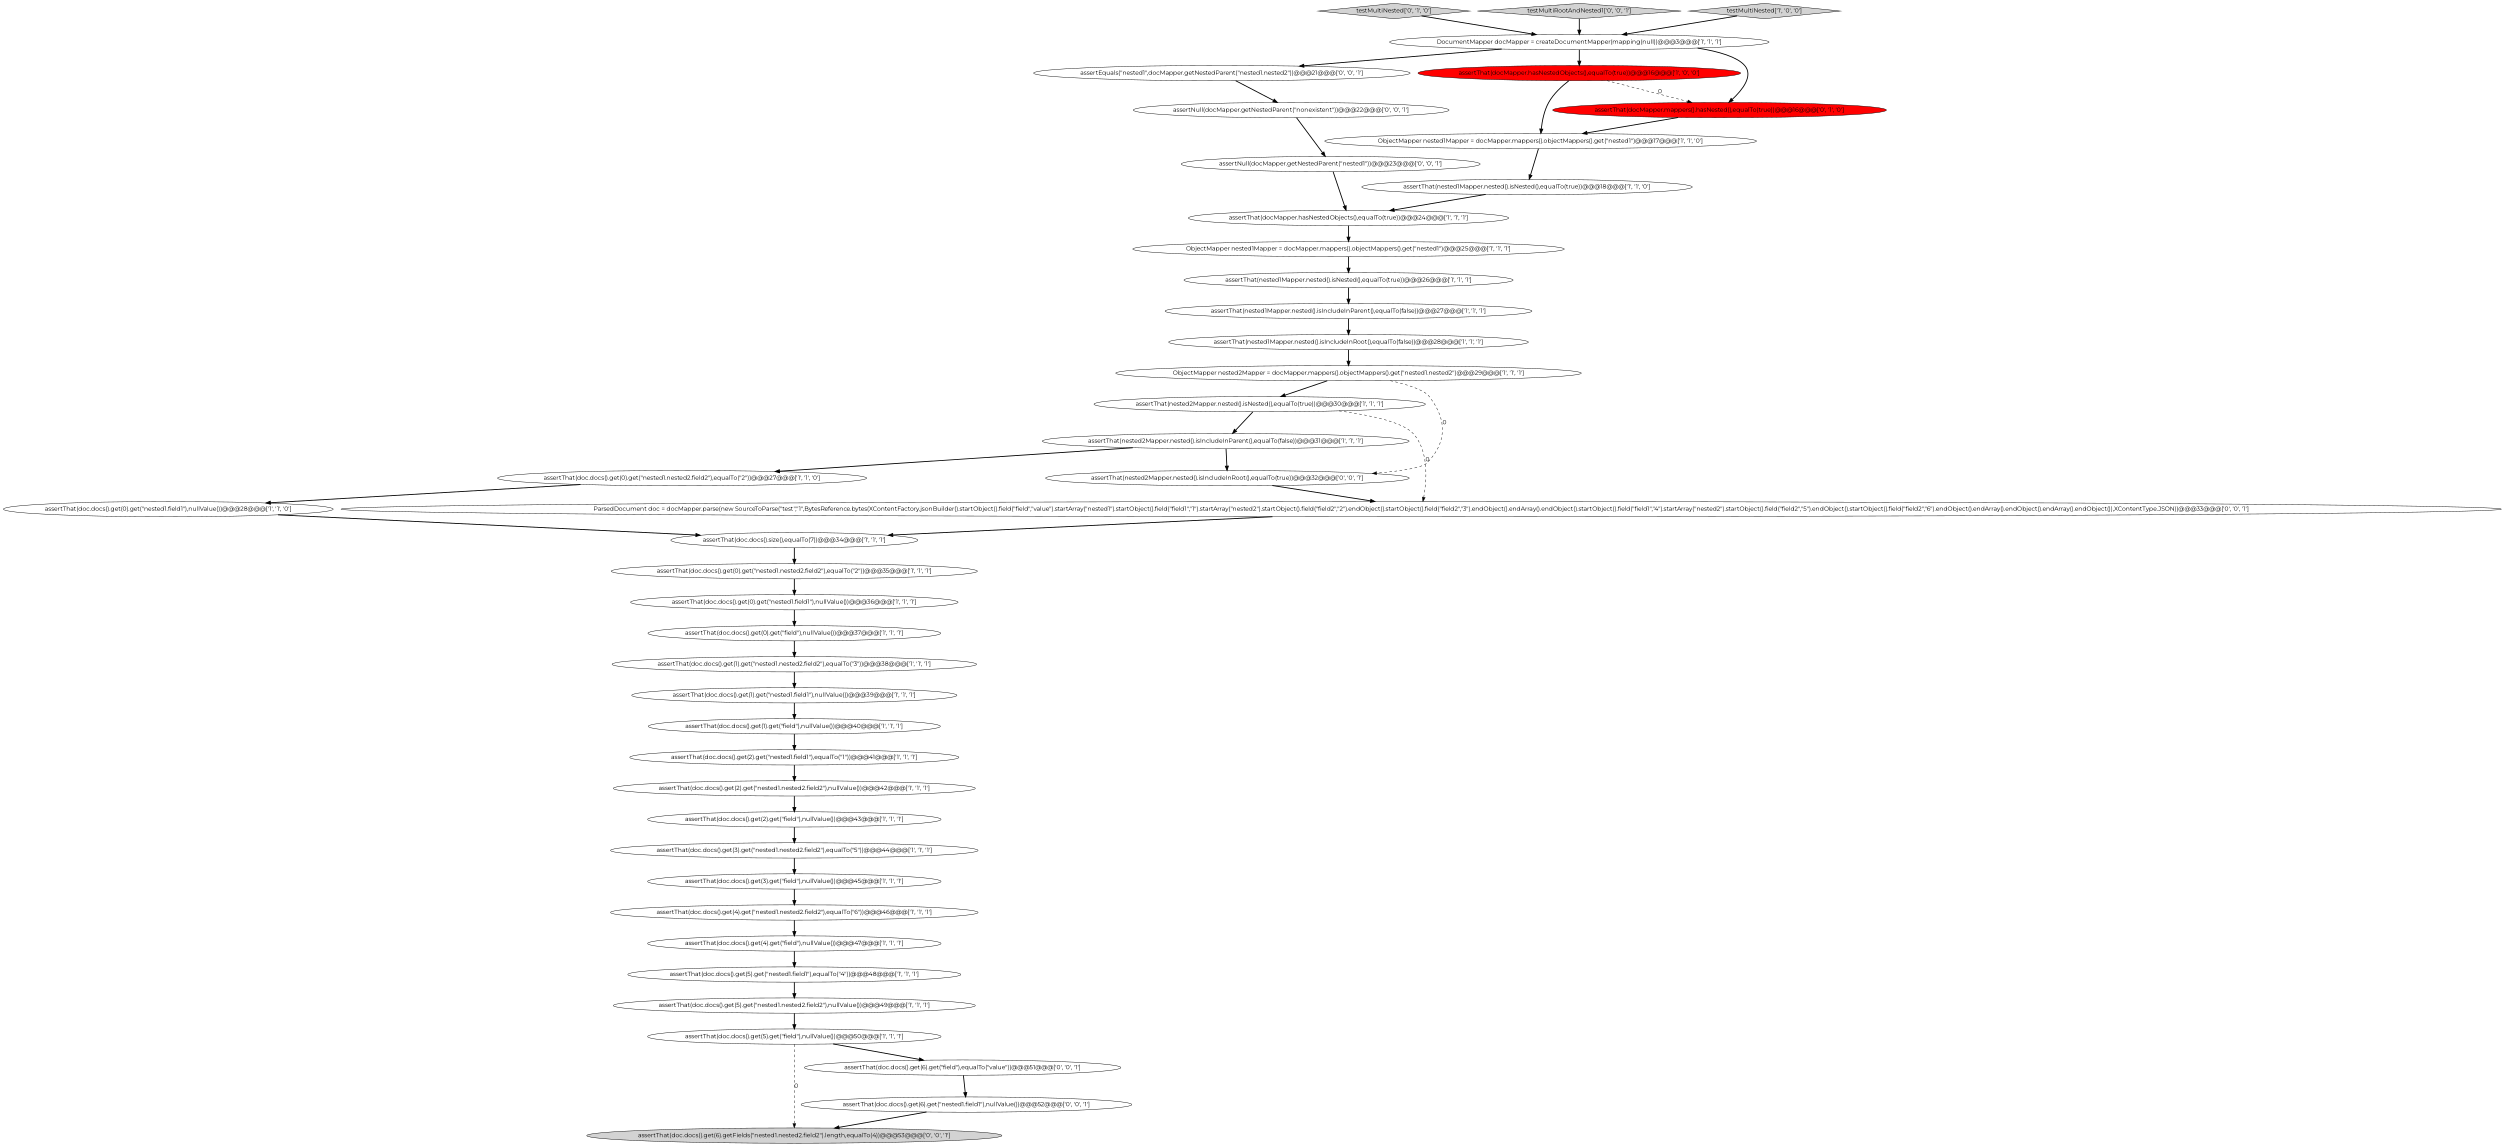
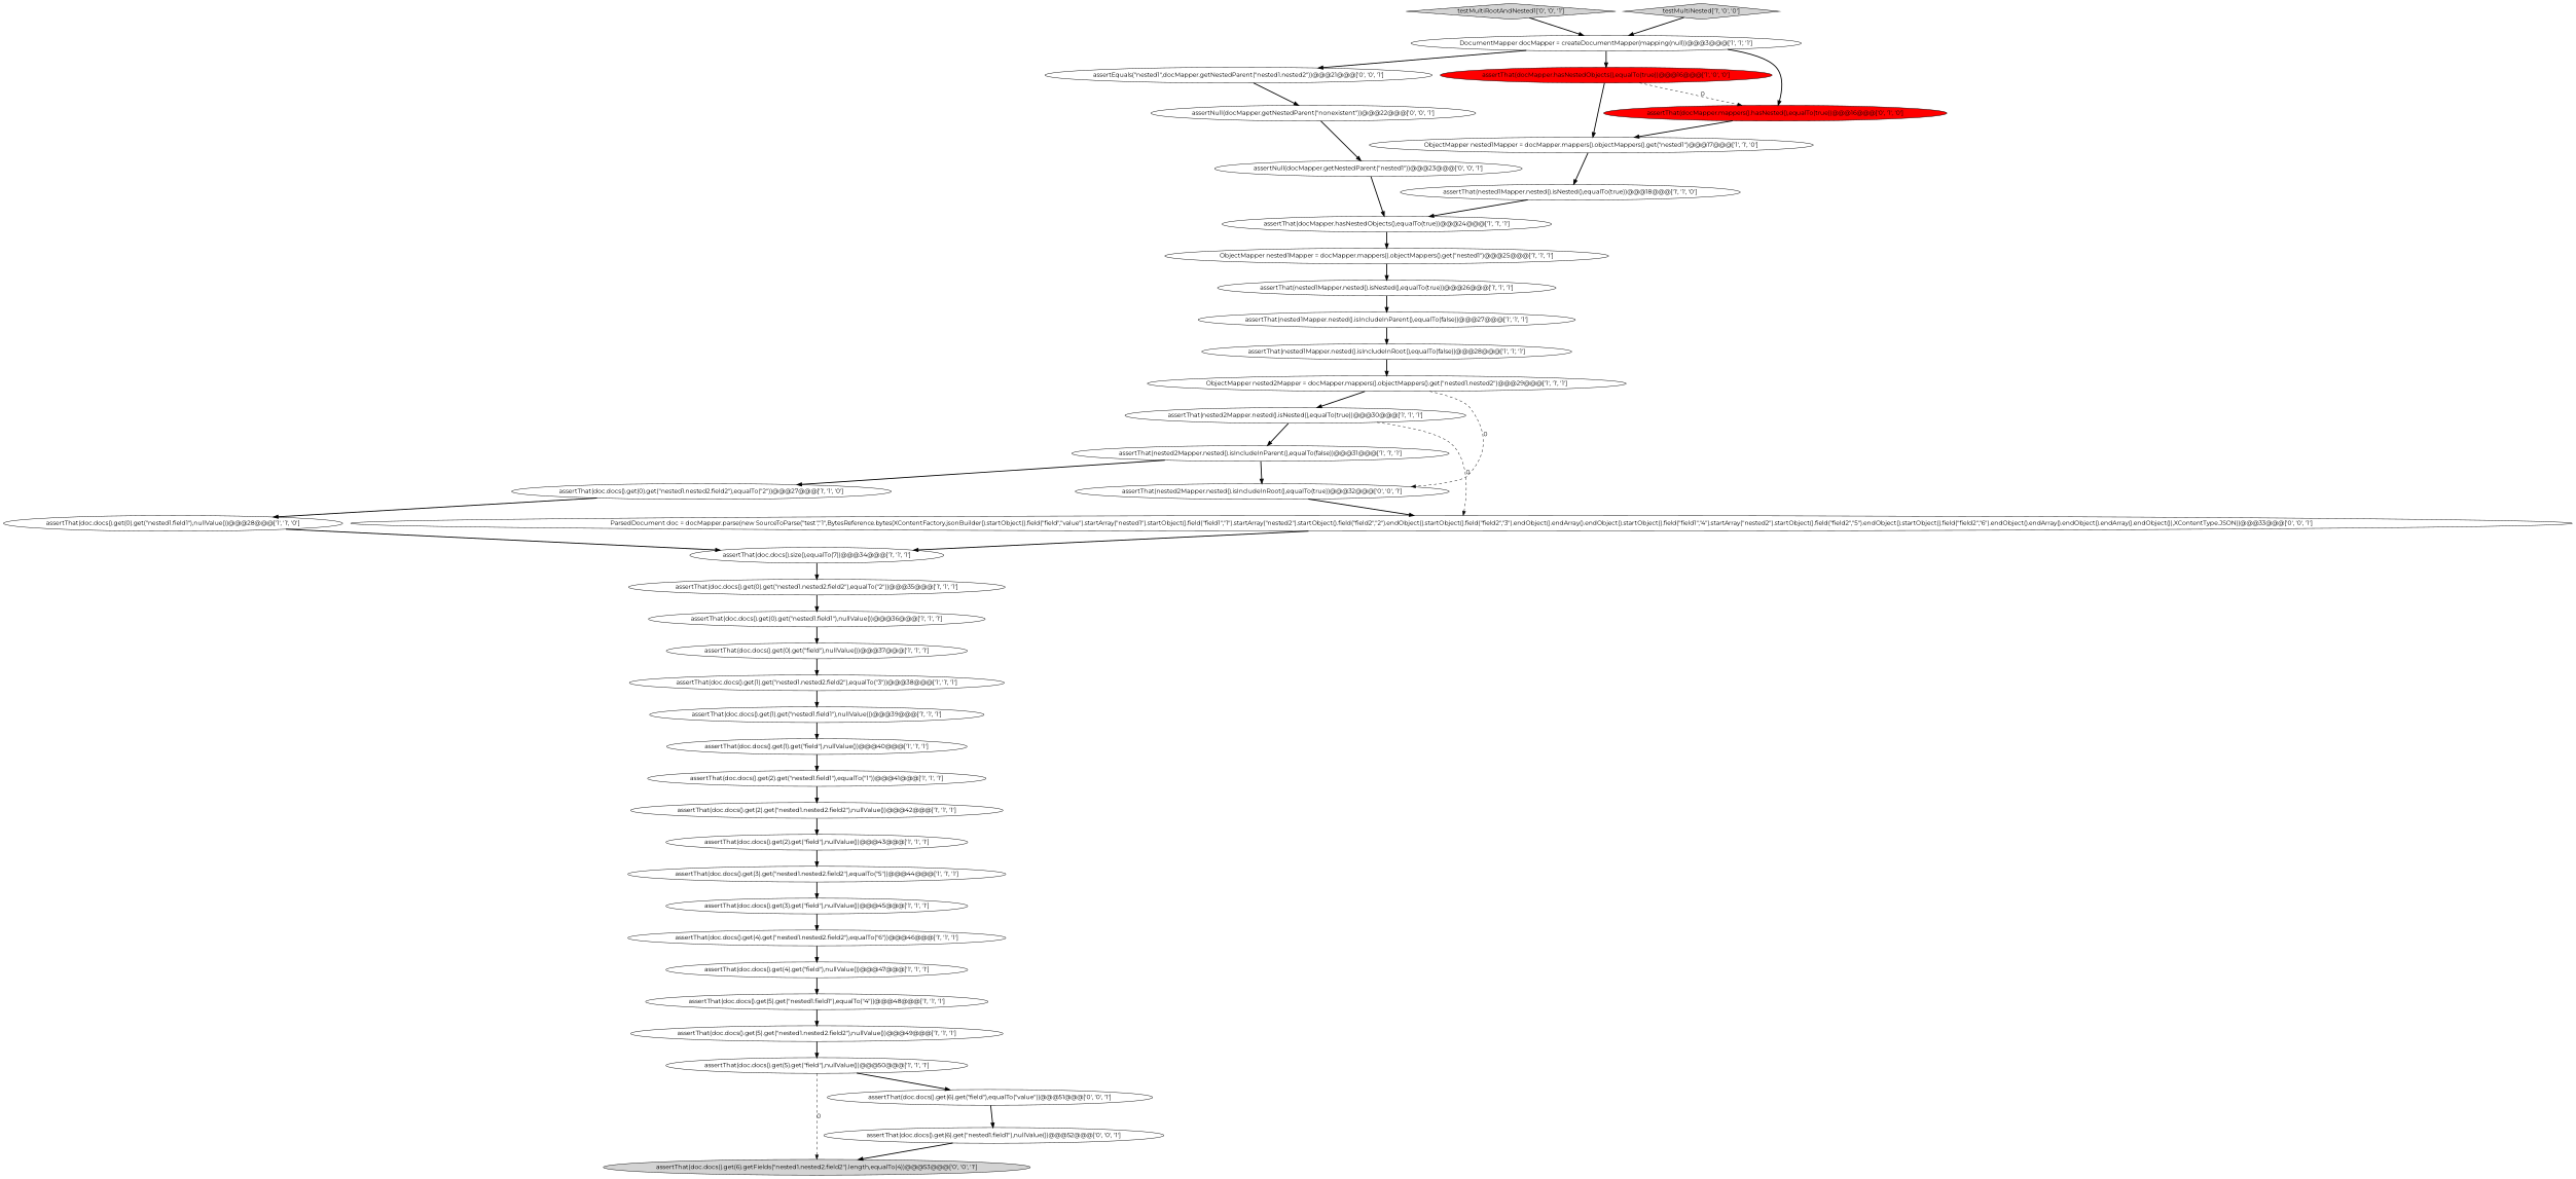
  digraph {
    fontname=Montserrat
    node [fillcolor=white shape=ellipse style=filled fontname=Montserrat]
    edge [style=bold fontname=Montserrat]
    n1 [label="assertThat(nested2Mapper.nested().isIncludeInParent(),equalTo(false))@@@31@@@['1', '1', '1']"]
    n2 [label="assertThat(doc.docs().get(0).get(\"nested1.nested2.field2\"),equalTo(\"2\"))@@@27@@@['1', '1', '0']"]
    n3 [label="assertThat(nested2Mapper.nested().isIncludeInRoot(),equalTo(true))@@@32@@@['0', '0', '1']"]
-   n4 [fillcolor=lightgray label="testMultiNested['0', '1', '0']" shape=diamond]
    n5 [label="DocumentMapper docMapper = createDocumentMapper(mapping(null))@@@3@@@['1', '1', '1']"]
    n6 [label="assertThat(doc.docs().get(1).get(\"nested1.field1\"),nullValue())@@@39@@@['1', '1', '1']"]
    n7 [label="assertThat(doc.docs().get(1).get(\"field\"),nullValue())@@@40@@@['1', '1', '1']"]
    n8 [label="assertNull(docMapper.getNestedParent(\"nonexistent\"))@@@22@@@['0', '0', '1']"]
    n9 [label="assertNull(docMapper.getNestedParent(\"nested1\"))@@@23@@@['0', '0', '1']"]
    n10 [label="assertThat(doc.docs().get(2).get(\"field\"),nullValue())@@@43@@@['1', '1', '1']"]
    n11 [label="assertThat(doc.docs().get(3).get(\"nested1.nested2.field2\"),equalTo(\"5\"))@@@44@@@['1', '1', '1']"]
    n12 [label="assertEquals(\"nested1\",docMapper.getNestedParent(\"nested1.nested2\"))@@@21@@@['0', '0', '1']"]
    n13 [fillcolor=red label="assertThat(docMapper.mappers().hasNested(),equalTo(true))@@@16@@@['0', '1', '0']"]
    n14 [fillcolor=red label="assertThat(docMapper.hasNestedObjects(),equalTo(true))@@@16@@@['1', '0', '0']"]
    n15 [label="assertThat(doc.docs().get(0).get(\"nested1.field1\"),nullValue())@@@28@@@['1', '1', '0']"]
    n16 [label="assertThat(doc.docs().size(),equalTo(7))@@@34@@@['1', '1', '1']"]
    n17 [label="assertThat(doc.docs().get(4).get(\"field\"),nullValue())@@@47@@@['1', '1', '1']"]
    n18 [label="assertThat(doc.docs().get(5).get(\"nested1.field1\"),equalTo(\"4\"))@@@48@@@['1', '1', '1']"]
    n19 [label="assertThat(nested2Mapper.nested().isNested(),equalTo(true))@@@30@@@['1', '1', '1']"]
    n20 [label="ParsedDocument doc = docMapper.parse(new SourceToParse(\"test\",\"1\",BytesReference.bytes(XContentFactory.jsonBuilder().startObject().field(\"field\",\"value\").startArray(\"nested1\").startObject().field(\"field1\",\"1\").startArray(\"nested2\").startObject().field(\"field2\",\"2\").endObject().startObject().field(\"field2\",\"3\").endObject().endArray().endObject().startObject().field(\"field1\",\"4\").startArray(\"nested2\").startObject().field(\"field2\",\"5\").endObject().startObject().field(\"field2\",\"6\").endObject().endArray().endObject().endArray().endObject()),XContentType.JSON))@@@33@@@['0', '0', '1']"]
    n21 [label="assertThat(doc.docs().get(2).get(\"nested1.field1\"),equalTo(\"1\"))@@@41@@@['1', '1', '1']"]
    n22 [label="assertThat(doc.docs().get(2).get(\"nested1.nested2.field2\"),nullValue())@@@42@@@['1', '1', '1']"]
    n23 [label="ObjectMapper nested1Mapper = docMapper.mappers().objectMappers().get(\"nested1\")@@@25@@@['1', '1', '1']"]
    n24 [label="assertThat(nested1Mapper.nested().isNested(),equalTo(true))@@@26@@@['1', '1', '1']"]
    n25 [label="assertThat(doc.docs().get(5).get(\"field\"),nullValue())@@@50@@@['1', '1', '1']"]
    n26 [label="assertThat(doc.docs().get(6).get(\"field\"),equalTo(\"value\"))@@@51@@@['0', '0', '1']"]
    n27 [fillcolor=lightgray label="assertThat(doc.docs().get(6).getFields(\"nested1.nested2.field2\").length,equalTo(4))@@@53@@@['0', '0', '1']"]
    n28 [label="assertThat(doc.docs().get(0).get(\"nested1.field1\"),nullValue())@@@36@@@['1', '1', '1']"]
    n29 [label="assertThat(doc.docs().get(0).get(\"field\"),nullValue())@@@37@@@['1', '1', '1']"]
    n30 [label="assertThat(doc.docs().get(0).get(\"nested1.nested2.field2\"),equalTo(\"2\"))@@@35@@@['1', '1', '1']"]
    n31 [label="assertThat(nested1Mapper.nested().isIncludeInRoot(),equalTo(false))@@@28@@@['1', '1', '1']"]
    n32 [label="ObjectMapper nested2Mapper = docMapper.mappers().objectMappers().get(\"nested1.nested2\")@@@29@@@['1', '1', '1']"]
    n33 [label="assertThat(doc.docs().get(1).get(\"nested1.nested2.field2\"),equalTo(\"3\"))@@@38@@@['1', '1', '1']"]
    n34 [label="assertThat(nested1Mapper.nested().isNested(),equalTo(true))@@@18@@@['1', '1', '0']"]
    n35 [label="assertThat(docMapper.hasNestedObjects(),equalTo(true))@@@24@@@['1', '1', '1']"]
    n36 [label="assertThat(doc.docs().get(3).get(\"field\"),nullValue())@@@45@@@['1', '1', '1']"]
    n37 [label="assertThat(doc.docs().get(4).get(\"nested1.nested2.field2\"),equalTo(\"6\"))@@@46@@@['1', '1', '1']"]
    n38 [label="assertThat(doc.docs().get(6).get(\"nested1.field1\"),nullValue())@@@52@@@['0', '0', '1']"]
    n39 [label="ObjectMapper nested1Mapper = docMapper.mappers().objectMappers().get(\"nested1\")@@@17@@@['1', '1', '0']"]
    n40 [label="assertThat(nested1Mapper.nested().isIncludeInParent(),equalTo(false))@@@27@@@['1', '1', '1']"]
    n41 [label="assertThat(doc.docs().get(5).get(\"nested1.nested2.field2\"),nullValue())@@@49@@@['1', '1', '1']"]
    n42 [fillcolor=lightgray label="testMultiRootAndNested1['0', '0', '1']" shape=diamond]
    n43 [fillcolor=lightgray label="testMultiNested['1', '0', '0']" shape=diamond]
    n1 -> n2
    n1 -> n3
    n2 -> n15
    n3 -> n20
-   n4 -> n5
    n5 -> n12
    n5 -> n13
    n5 -> n14
    n6 -> n7
    n7 -> n21
    n8 -> n9
    n9 -> n35
    n10 -> n11
    n11 -> n36
    n12 -> n8
    n13 -> n39
    n14 -> n13 [label=0 style=dashed]
    n14 -> n39
    n15 -> n16
    n16 -> n30
    n17 -> n18
    n18 -> n41
    n19 -> n1
    n19 -> n20 [label=0 style=dashed]
    n20 -> n16
    n21 -> n22
    n22 -> n10
    n23 -> n24
    n24 -> n40
    n25 -> n26
    n25 -> n27 [label=0 style=dashed]
    n26 -> n38
    n28 -> n29
    n29 -> n33
    n30 -> n28
    n31 -> n32
    n32 -> n3 [label=0 style=dashed]
    n32 -> n19
    n33 -> n6
    n34 -> n35
    n35 -> n23
    n36 -> n37
    n37 -> n17
    n38 -> n27
    n39 -> n34
    n40 -> n31
    n41 -> n25
    n42 -> n5
    n43 -> n5
  }
